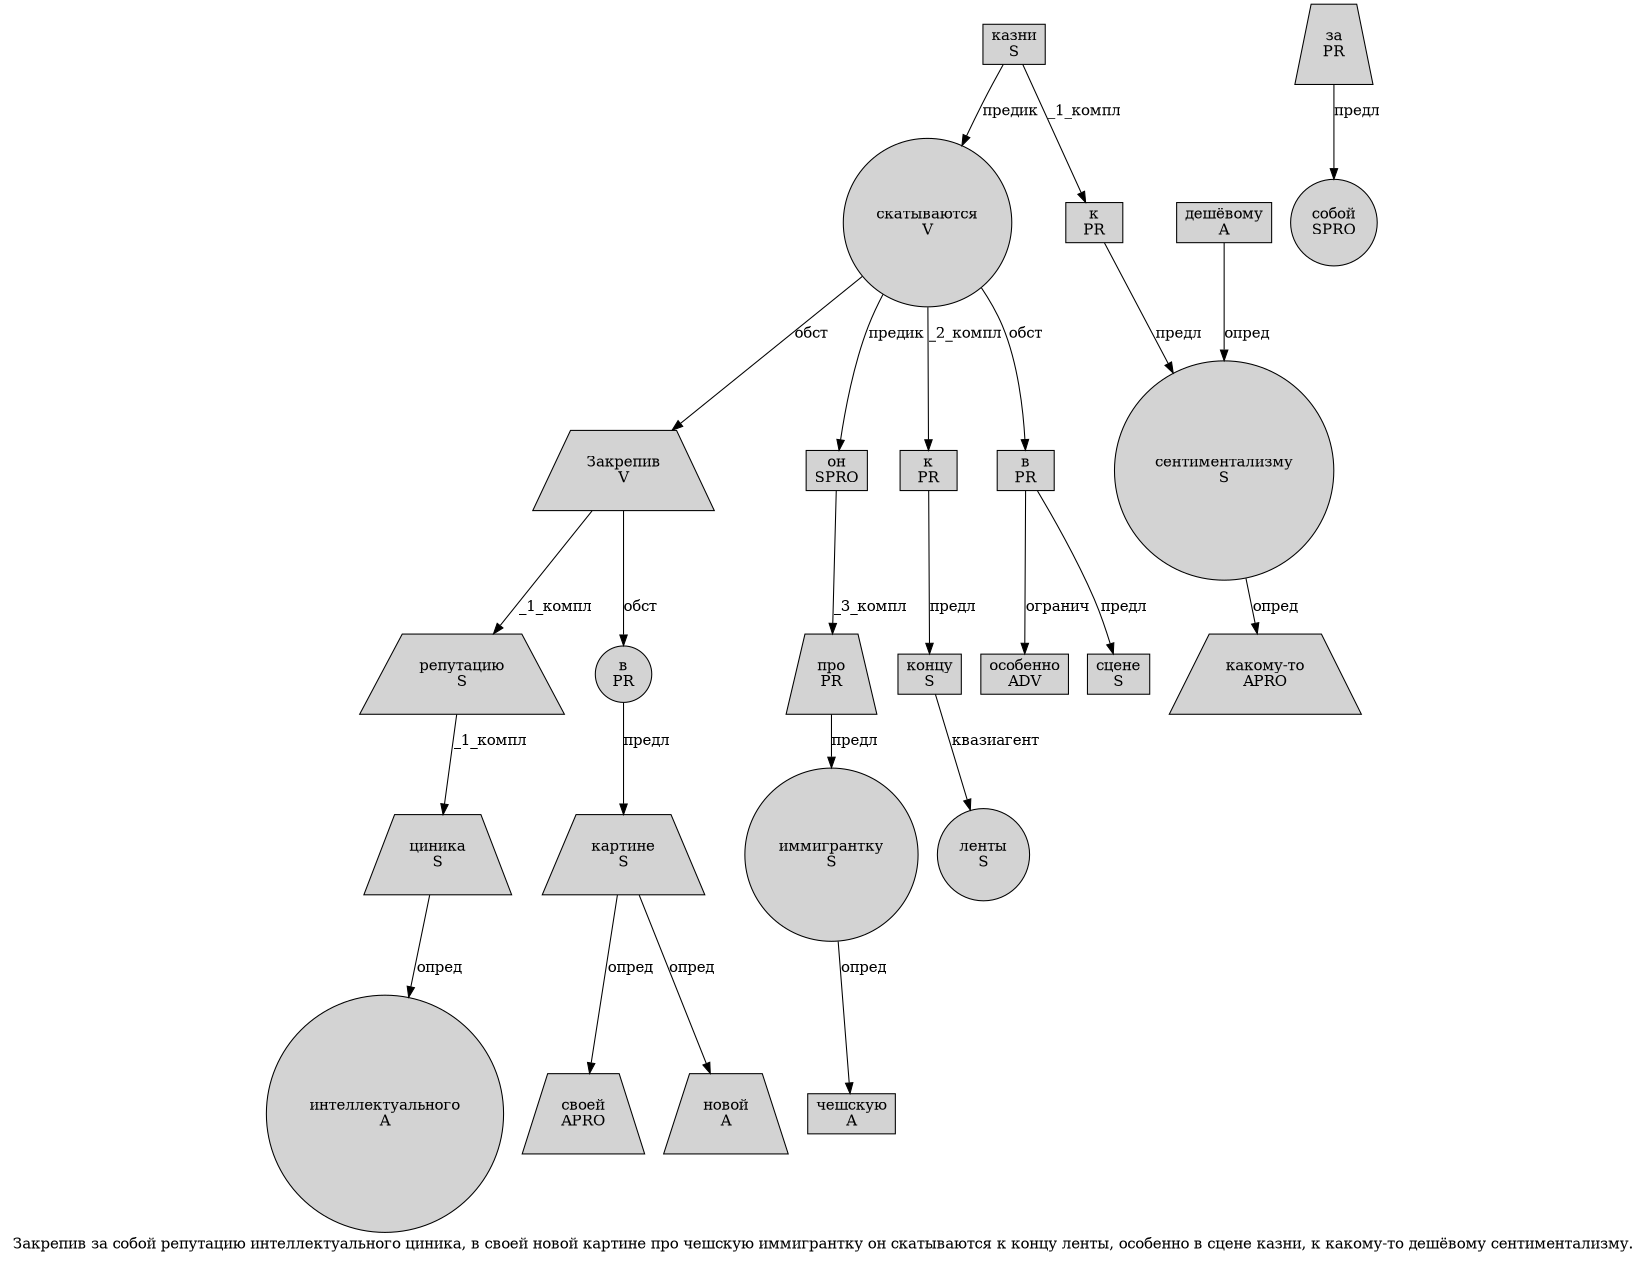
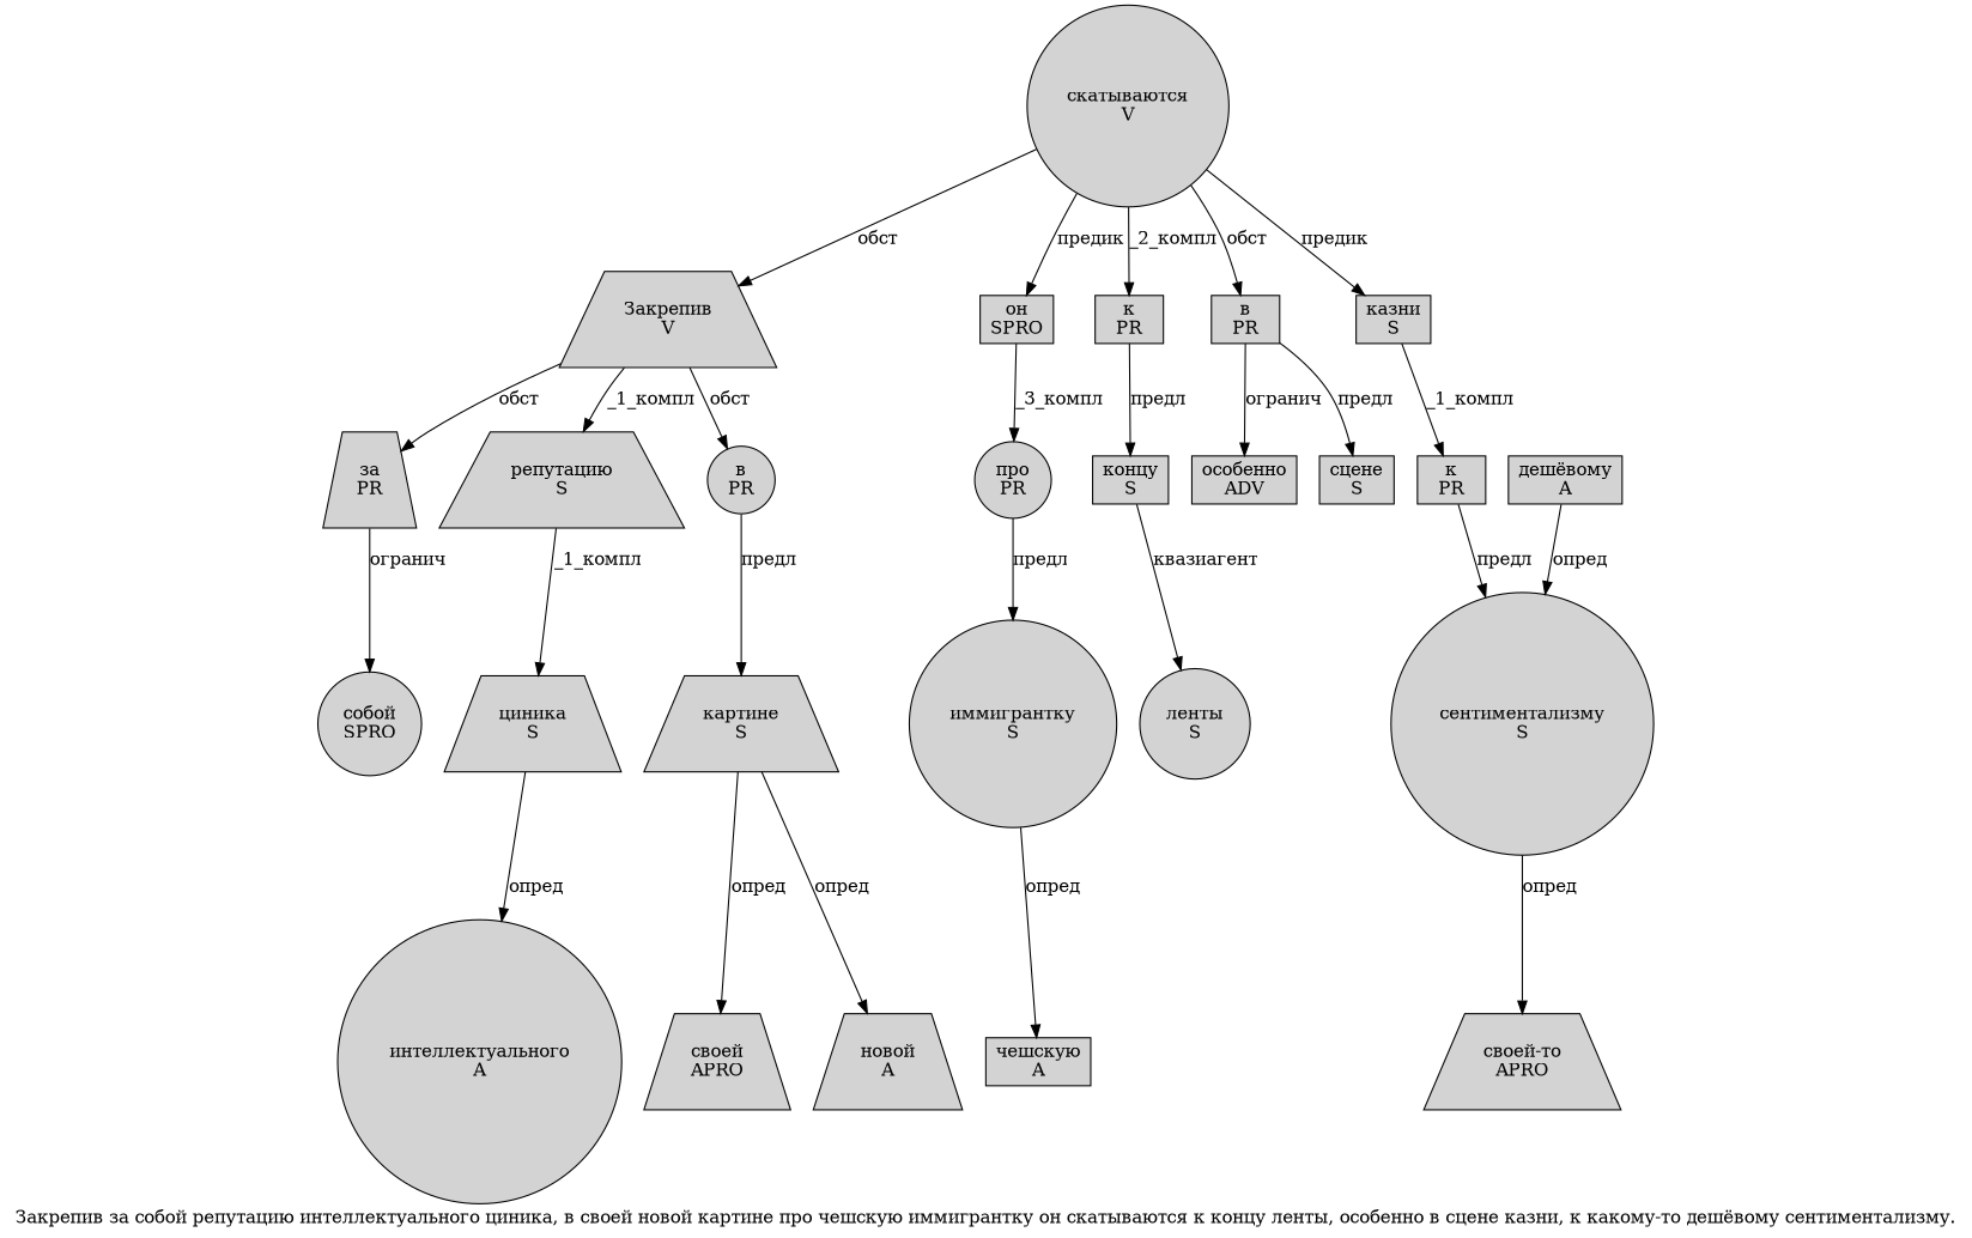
  digraph {
    label="Закрепив за собой репутацию интеллектуального циника, в своей новой картине про чешскую иммигрантку он скатываются к концу ленты, особенно в сцене казни, к какому-то дешёвому сентиментализму."
    node [fillcolor=lightgray penwidth=1 shape=box style=filled]
    n1 [label="Закрепив\nV" shape=trapezium]
    n2 [label="за\nPR" shape=trapezium]
    n3 [label="репутацию\nS" shape=trapezium]
    n4 [label="в\nPR" shape=circle]
    n5 [label="собой\nSPRO" shape=circle]
    n6 [label="циника\nS" shape=trapezium]
    n7 [label="картине\nS" shape=trapezium]
-   n8 [label="про\nPR" shape=trapezium]
+   n8 [label="про\nPR" shape=circle]
    n9 [label="иммигрантку\nS" shape=circle]
    n10 [label="интеллектуального\nA" shape=circle]
    n11 [label="своей\nAPRO" shape=trapezium]
    n12 [label="новой\nA" shape=trapezium]
    n13 [label="чешскую\nA"]
    n14 [label="он\nSPRO"]
    n15 [label="скатываются\nV" shape=circle]
    n16 [label="к\nPR"]
    n17 [label="в\nPR"]
    n18 [label="казни\nS"]
    n19 [label="концу\nS"]
    n20 [label="особенно\nADV"]
    n21 [label="сцене\nS"]
    n22 [label="к\nPR"]
    n23 [label="ленты\nS" shape=circle]
    n24 [label="сентиментализму\nS" shape=circle]
-   n25 [label="какому-то\nAPRO" shape=trapezium]
+   n25 [label="своей-то\nAPRO" shape=trapezium]
    n26 [label="дешёвому\nA"]
+   n1 -> n2 [label="обст"]
    n1 -> n3 [label="_1_компл"]
    n1 -> n4 [label="обст"]
-   n2 -> n5 [label="предл"]
+   n2 -> n5 [label="огранич"]
    n3 -> n6 [label="_1_компл"]
    n4 -> n7 [label="предл"]
    n6 -> n10 [label="опред"]
    n7 -> n11 [label="опред"]
    n7 -> n12 [label="опред"]
    n8 -> n9 [label="предл"]
    n9 -> n13 [label="опред"]
    n14 -> n8 [label="_3_компл"]
    n15 -> n1 [label="обст"]
    n15 -> n14 [label="предик"]
    n15 -> n16 [label="_2_компл"]
    n15 -> n17 [label="обст"]
-   n18 -> n15 [label="предик"]
+   n15 -> n18 [label="предик"]
    n16 -> n19 [label="предл"]
    n17 -> n20 [label="огранич"]
    n17 -> n21 [label="предл"]
    n18 -> n22 [label="_1_компл"]
    n19 -> n23 [label="квазиагент"]
    n22 -> n24 [label="предл"]
    n24 -> n25 [label="опред"]
    n26 -> n24 [label="опред"]
  }
